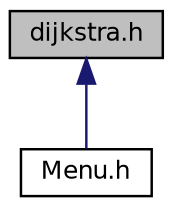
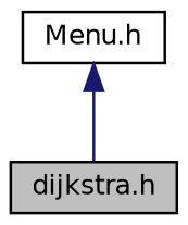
  digraph {
    node [color=black fontname=Helvetica fontsize=10 shape=record style=filled]
    n1 [fillcolor=grey75 fontcolor=black height=0.2 label="dijkstra.h" width=0.4]
    n2 [fillcolor=white height=0.2 label="Menu.h" width=0.4]
-   n1 -> n2 [color=midnightblue dir=back fontname=Helvetica fontsize=10 labelfontname=Helvetica labelfontsize=10 style=solid]
+   n2 -> n1 [color=midnightblue dir=back fontname=Helvetica fontsize=10 labelfontname=Helvetica labelfontsize=10 style=solid]
  }
